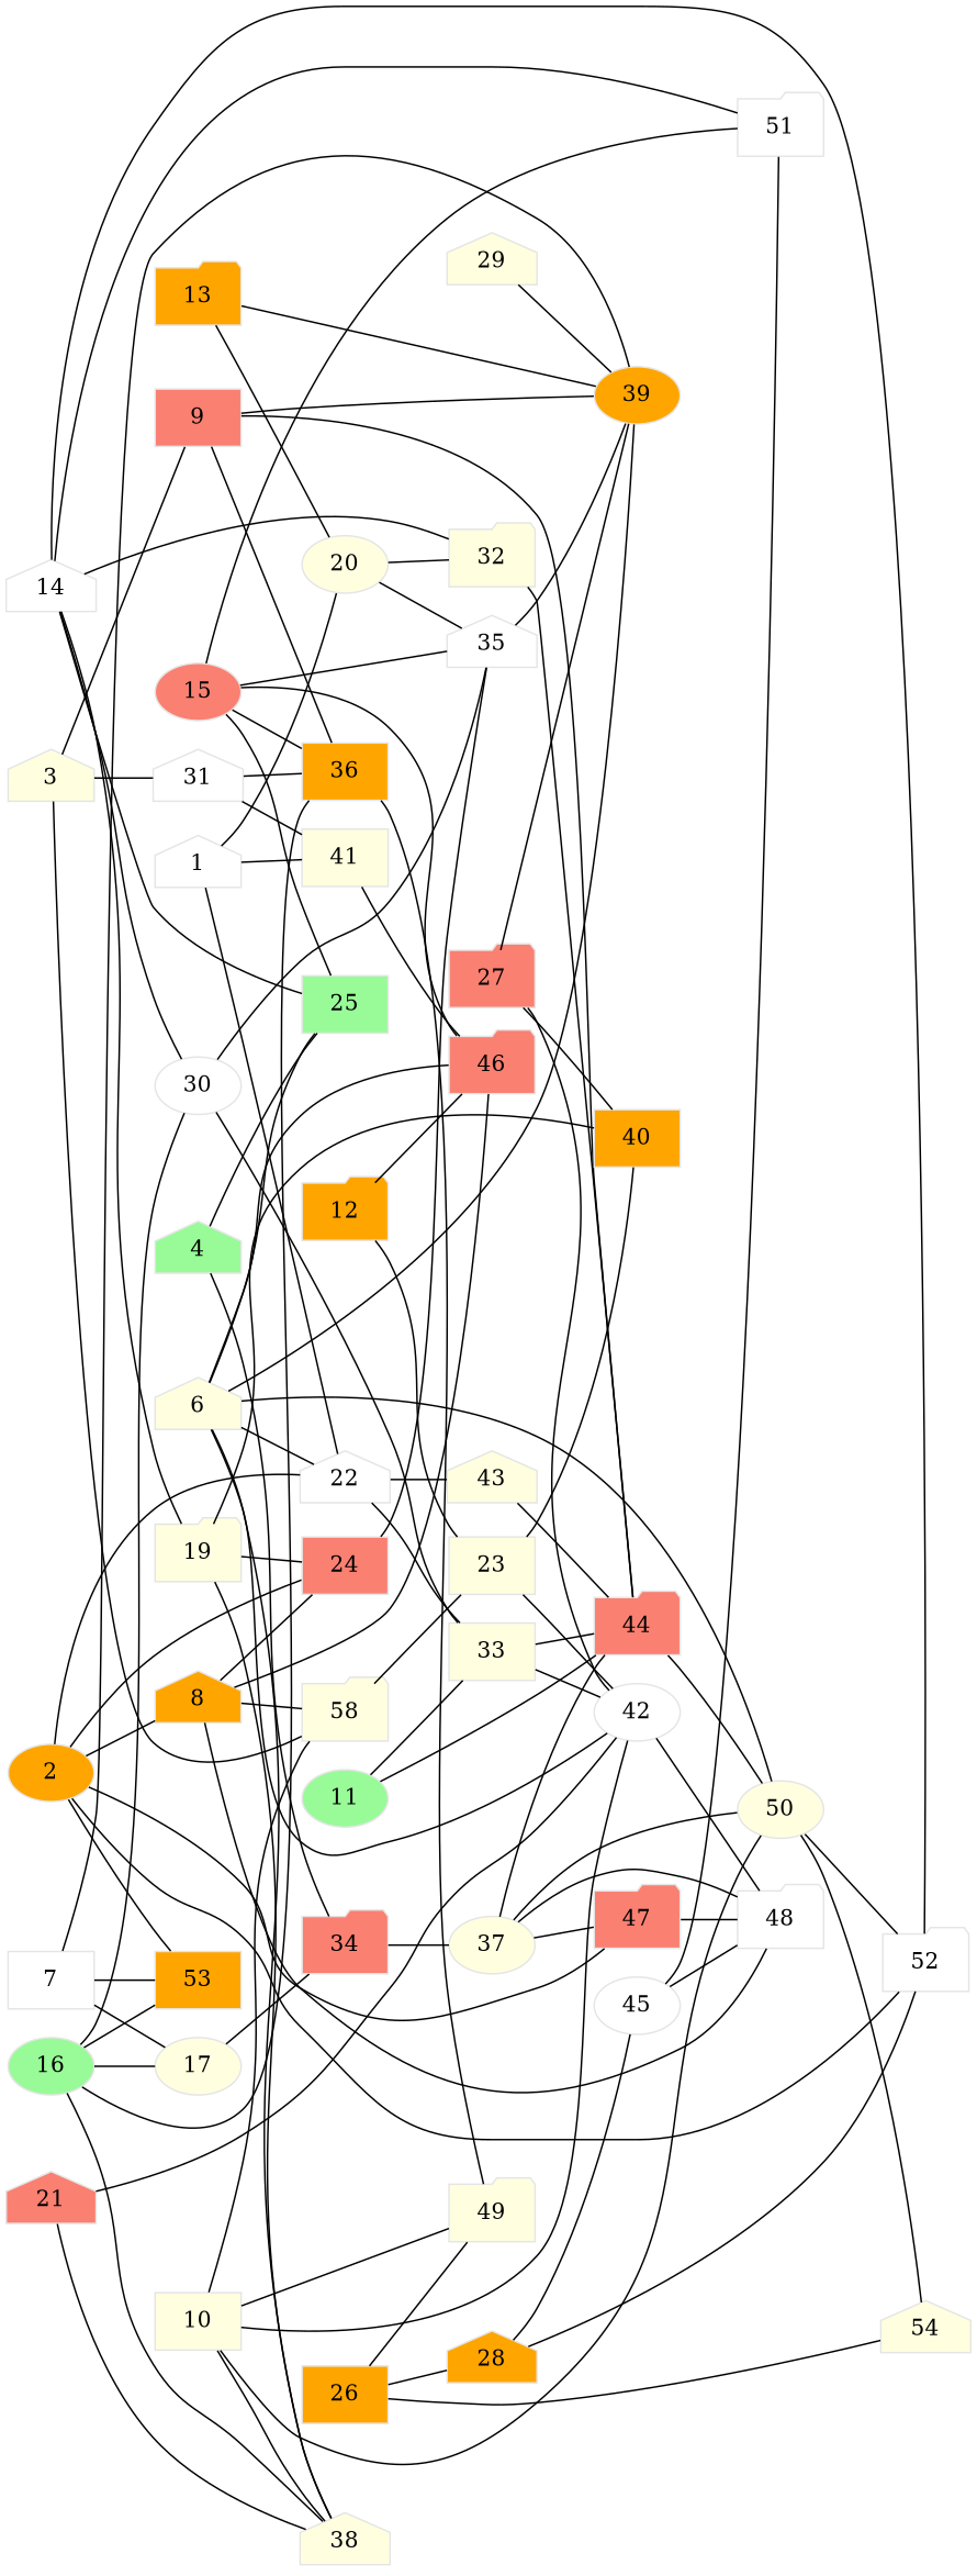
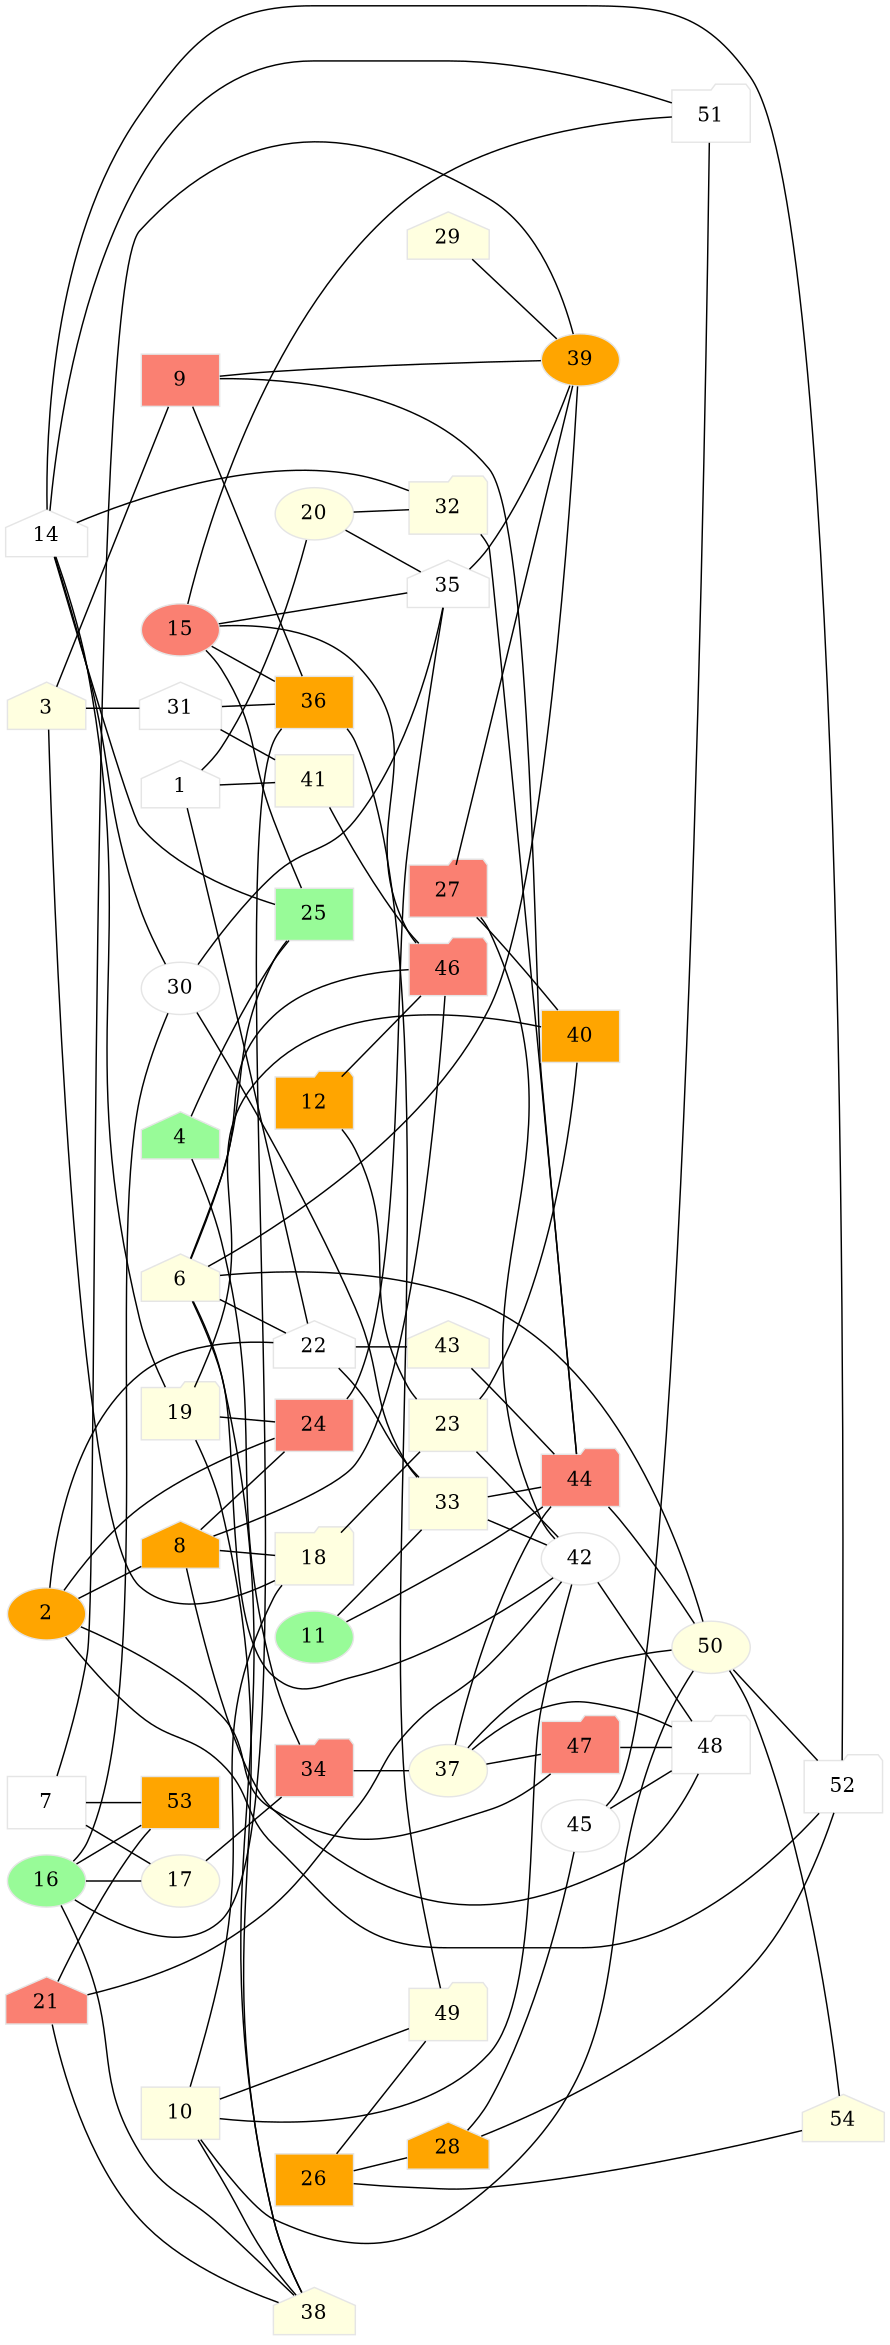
  graph {
    rankdir=LR
    node [color=gray90 fillcolor=lightyellow shape=house style=filled]
    1 [fillcolor=white]
    20 [shape=ellipse]
    22 [fillcolor=white]
    41 [shape=box]
    32 [shape=folder]
    35 [fillcolor=white]
    33 [shape=box]
    43
    46 [fillcolor=salmon shape=folder]
    2 [fillcolor=orange shape=ellipse]
    8 [fillcolor=orange]
    24 [fillcolor=salmon shape=box]
    47 [fillcolor=salmon shape=folder]
    52 [fillcolor=white shape=folder]
-   18 [shape=folder label=58]
+   18 [shape=folder]
    48 [fillcolor=white shape=folder]
    9 [fillcolor=salmon shape=box]
    3
    31 [fillcolor=white]
    36 [fillcolor=orange shape=box]
    39 [fillcolor=orange shape=ellipse]
    44 [fillcolor=salmon shape=folder]
    23 [shape=box]
    4 [fillcolor=palegreen]
    25 [fillcolor=palegreen shape=box]
    34 [fillcolor=salmon shape=folder]
    37 [shape=ellipse]
    12 [fillcolor=orange shape=folder]
    49 [shape=folder]
    6
    38
    42 [fillcolor=white shape=ellipse]
    50 [shape=ellipse]
    54
    7 [fillcolor=white shape=box]
    17 [shape=ellipse]
    53 [fillcolor=orange shape=box]
    10 [shape=box]
    11 [fillcolor=palegreen shape=ellipse]
    40 [fillcolor=orange shape=box]
-   13 [fillcolor=orange shape=folder]
    14 [fillcolor=white]
    19 [shape=folder]
    30 [fillcolor=white shape=ellipse]
    51 [fillcolor=white shape=folder]
    15 [fillcolor=salmon shape=ellipse]
    16 [fillcolor=palegreen shape=ellipse]
    21 [fillcolor=salmon]
    26 [fillcolor=orange shape=box]
    28 [fillcolor=orange]
    45 [fillcolor=white shape=ellipse]
    27 [fillcolor=salmon shape=folder]
    29
    1 -- 20
    1 -- 22
    1 -- 41
    20 -- 32
    20 -- 35
    22 -- 33
    22 -- 43
    41 -- 46
    32 -- 44
    35 -- 39
    33 -- 44
    33 -- 42
    43 -- 44
    2 -- 22
    2 -- 8
    2 -- 24
    2 -- 47
    2 -- 52
    8 -- 46
    8 -- 24
    8 -- 18
    8 -- 48
    24 -- 35
    47 -- 48
    18 -- 23
    9 -- 36
    9 -- 39
    9 -- 44
    3 -- 18
    3 -- 9
    3 -- 31
    31 -- 41
    31 -- 36
    36 -- 49
    44 -- 50
    23 -- 42
    23 -- 40
    4 -- 25
    4 -- 34
    34 -- 37
    37 -- 47
    37 -- 48
    37 -- 44
    37 -- 50
    12 -- 46
    12 -- 23
    6 -- 22
    6 -- 46
    6 -- 39
    6 -- 25
    6 -- 38
    6 -- 42
    6 -- 50
    42 -- 48
    50 -- 52
    50 -- 54
    7 -- 39
    7 -- 17
    7 -- 53
    17 -- 34
    10 -- 18
    10 -- 49
    10 -- 38
    10 -- 42
    10 -- 50
    11 -- 33
    11 -- 44
-   13 -- 20
-   13 -- 39
    14 -- 32
    14 -- 52
    14 -- 25
    14 -- 19
    14 -- 30
    14 -- 51
    19 -- 24
    19 -- 38
    19 -- 40
    30 -- 35
    30 -- 33
    15 -- 35
    15 -- 46
    15 -- 36
    15 -- 25
    15 -- 51
    16 -- 36
    16 -- 38
    16 -- 17
    16 -- 53
    16 -- 30
    21 -- 38
    21 -- 42
-   2 -- 53
+   21 -- 53
    26 -- 49
    26 -- 54
    26 -- 28
    28 -- 52
    28 -- 45
    45 -- 48
    45 -- 51
    27 -- 39
    27 -- 42
    27 -- 40
    29 -- 39
  }
